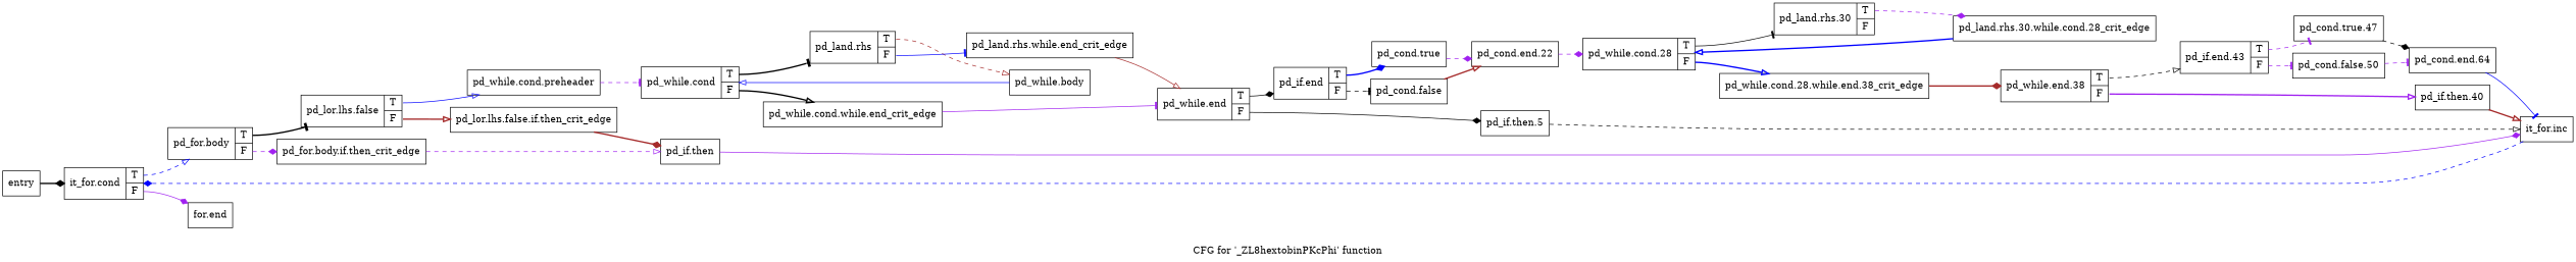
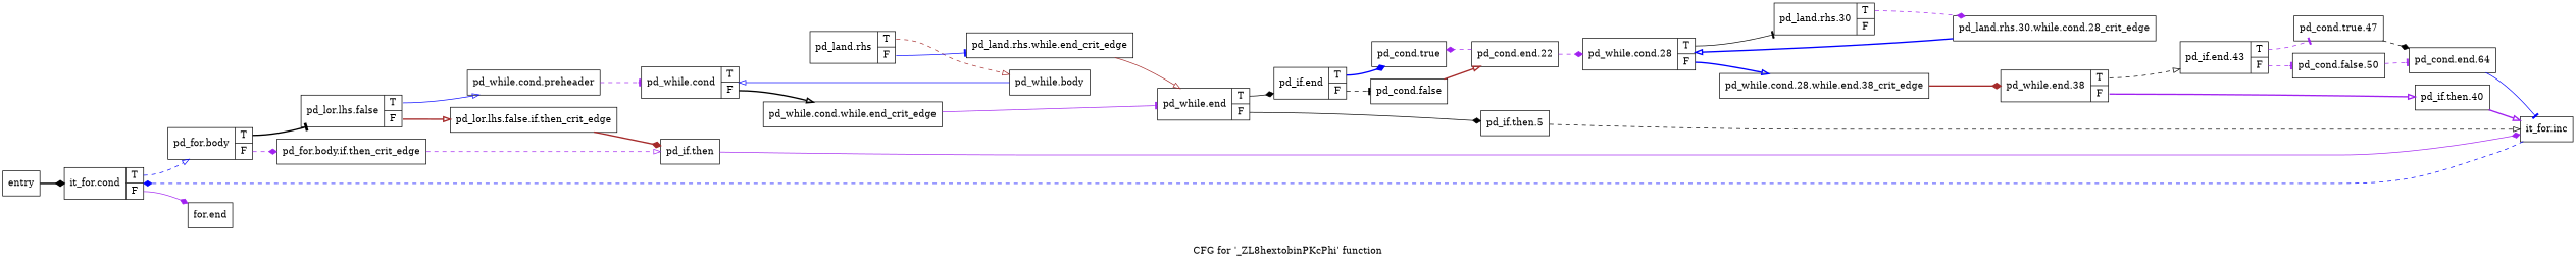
  digraph {
    label="CFG for '_ZL8hextobinPKcPhi' function"
    rankdir=LR
    node [shape=record]
    edge [arrowhead=onormal color=purple style=dashed]
    n1 [label="{entry}"]
    n2 [label="{it_for.cond|{<s0>T|<s1>F}}"]
    n3 [label="{pd_for.body|{<s0>T|<s1>F}}"]
    n4 [label="{for.end}"]
    n5 [label="{pd_lor.lhs.false|{<s0>T|<s1>F}}"]
    n6 [label="{pd_for.body.if.then_crit_edge}"]
    n7 [label="{pd_while.cond.preheader}"]
    n8 [label="{pd_lor.lhs.false.if.then_crit_edge}"]
    n9 [label="{pd_if.then}"]
    n10 [label="{pd_while.cond|{<s0>T|<s1>F}}"]
    n11 [label="{it_for.inc}"]
    n12 [label="{pd_land.rhs|{<s0>T|<s1>F}}"]
    n13 [label="{pd_while.cond.while.end_crit_edge}"]
    n14 [label="{pd_while.body}"]
    n15 [label="{pd_land.rhs.while.end_crit_edge}"]
    n16 [label="{pd_while.end|{<s0>T|<s1>F}}"]
    n17 [label="{pd_if.end|{<s0>T|<s1>F}}"]
    n18 [label="{pd_if.then.5}"]
    n19 [label="{pd_cond.true}"]
    n20 [label="{pd_cond.false}"]
    n21 [label="{pd_cond.end.22}"]
    n22 [label="{pd_while.cond.28|{<s0>T|<s1>F}}"]
    n23 [label="{pd_land.rhs.30|{<s0>T|<s1>F}}"]
    n24 [label="{pd_while.cond.28.while.end.38_crit_edge}"]
    n25 [label="{pd_land.rhs.30.while.cond.28_crit_edge}"]
    n26 [label="{pd_while.end.38|{<s0>T|<s1>F}}"]
    n27 [label="{pd_if.end.43|{<s0>T|<s1>F}}"]
    n28 [label="{pd_if.then.40}"]
    n29 [label="{pd_cond.true.47}"]
    n30 [label="{pd_cond.false.50}"]
    n31 [label="{pd_cond.end.64}"]
    n1 -> n2 [arrowhead=diamond color=black style=bold]
    n2 -> n3 [color=blue tailport=s0]
    n2 -> n4 [arrowhead=diamond style=solid tailport=s1]
    n3 -> n5 [arrowhead=tee color=black style=bold tailport=s0]
    n3 -> n6 [arrowhead=diamond tailport=s1]
    n5 -> n7 [color=blue style=solid tailport=s0]
    n5 -> n8 [color=brown style=bold tailport=s1]
    n6 -> n9
    n7 -> n10 [arrowhead=tee]
    n8 -> n9 [arrowhead=diamond color=brown style=bold]
    n9 -> n11 [arrowhead=diamond style=solid]
-   n10 -> n12 [arrowhead=tee color=black style=bold tailport=s0]
    n10 -> n13 [color=black style=bold tailport=s1]
    n11 -> n2 [arrowhead=diamond color=blue]
    n12 -> n14 [color=brown tailport=s0]
    n12 -> n15 [arrowhead=tee color=blue style=solid tailport=s1]
    n13 -> n16 [arrowhead=tee style=solid]
    n14 -> n10 [color=blue style=solid]
    n15 -> n16 [color=brown style=solid]
    n16 -> n17 [arrowhead=diamond color=black style=solid tailport=s0]
    n16 -> n18 [arrowhead=diamond color=black style=solid tailport=s1]
    n17 -> n19 [arrowhead=diamond color=blue style=bold tailport=s0]
    n17 -> n20 [arrowhead=tee color=black tailport=s1]
    n18 -> n11 [color=black]
-   n19 -> n21 [arrowhead=diamond]
+   n21 -> n19 [arrowhead=diamond]
    n20 -> n21 [color=brown style=bold]
    n21 -> n22 [arrowhead=diamond]
    n22 -> n23 [arrowhead=tee color=black style=solid tailport=s0]
    n22 -> n24 [color=blue style=bold tailport=s1]
    n23 -> n25 [arrowhead=diamond tailport=s0]
    n24 -> n26 [arrowhead=diamond color=brown style=bold]
    n25 -> n22 [color=blue style=bold]
    n26 -> n27 [color=black tailport=s0]
    n26 -> n28 [style=bold tailport=s1]
    n27 -> n29 [arrowhead=tee tailport=s0]
    n27 -> n30 [arrowhead=tee tailport=s1]
-   n28 -> n11 [color=brown style=bold]
+   n28 -> n11 [style=bold]
    n29 -> n31 [arrowhead=diamond color=black]
    n30 -> n31 [arrowhead=tee]
    n31 -> n11 [arrowhead=tee color=blue style=solid]
  }
